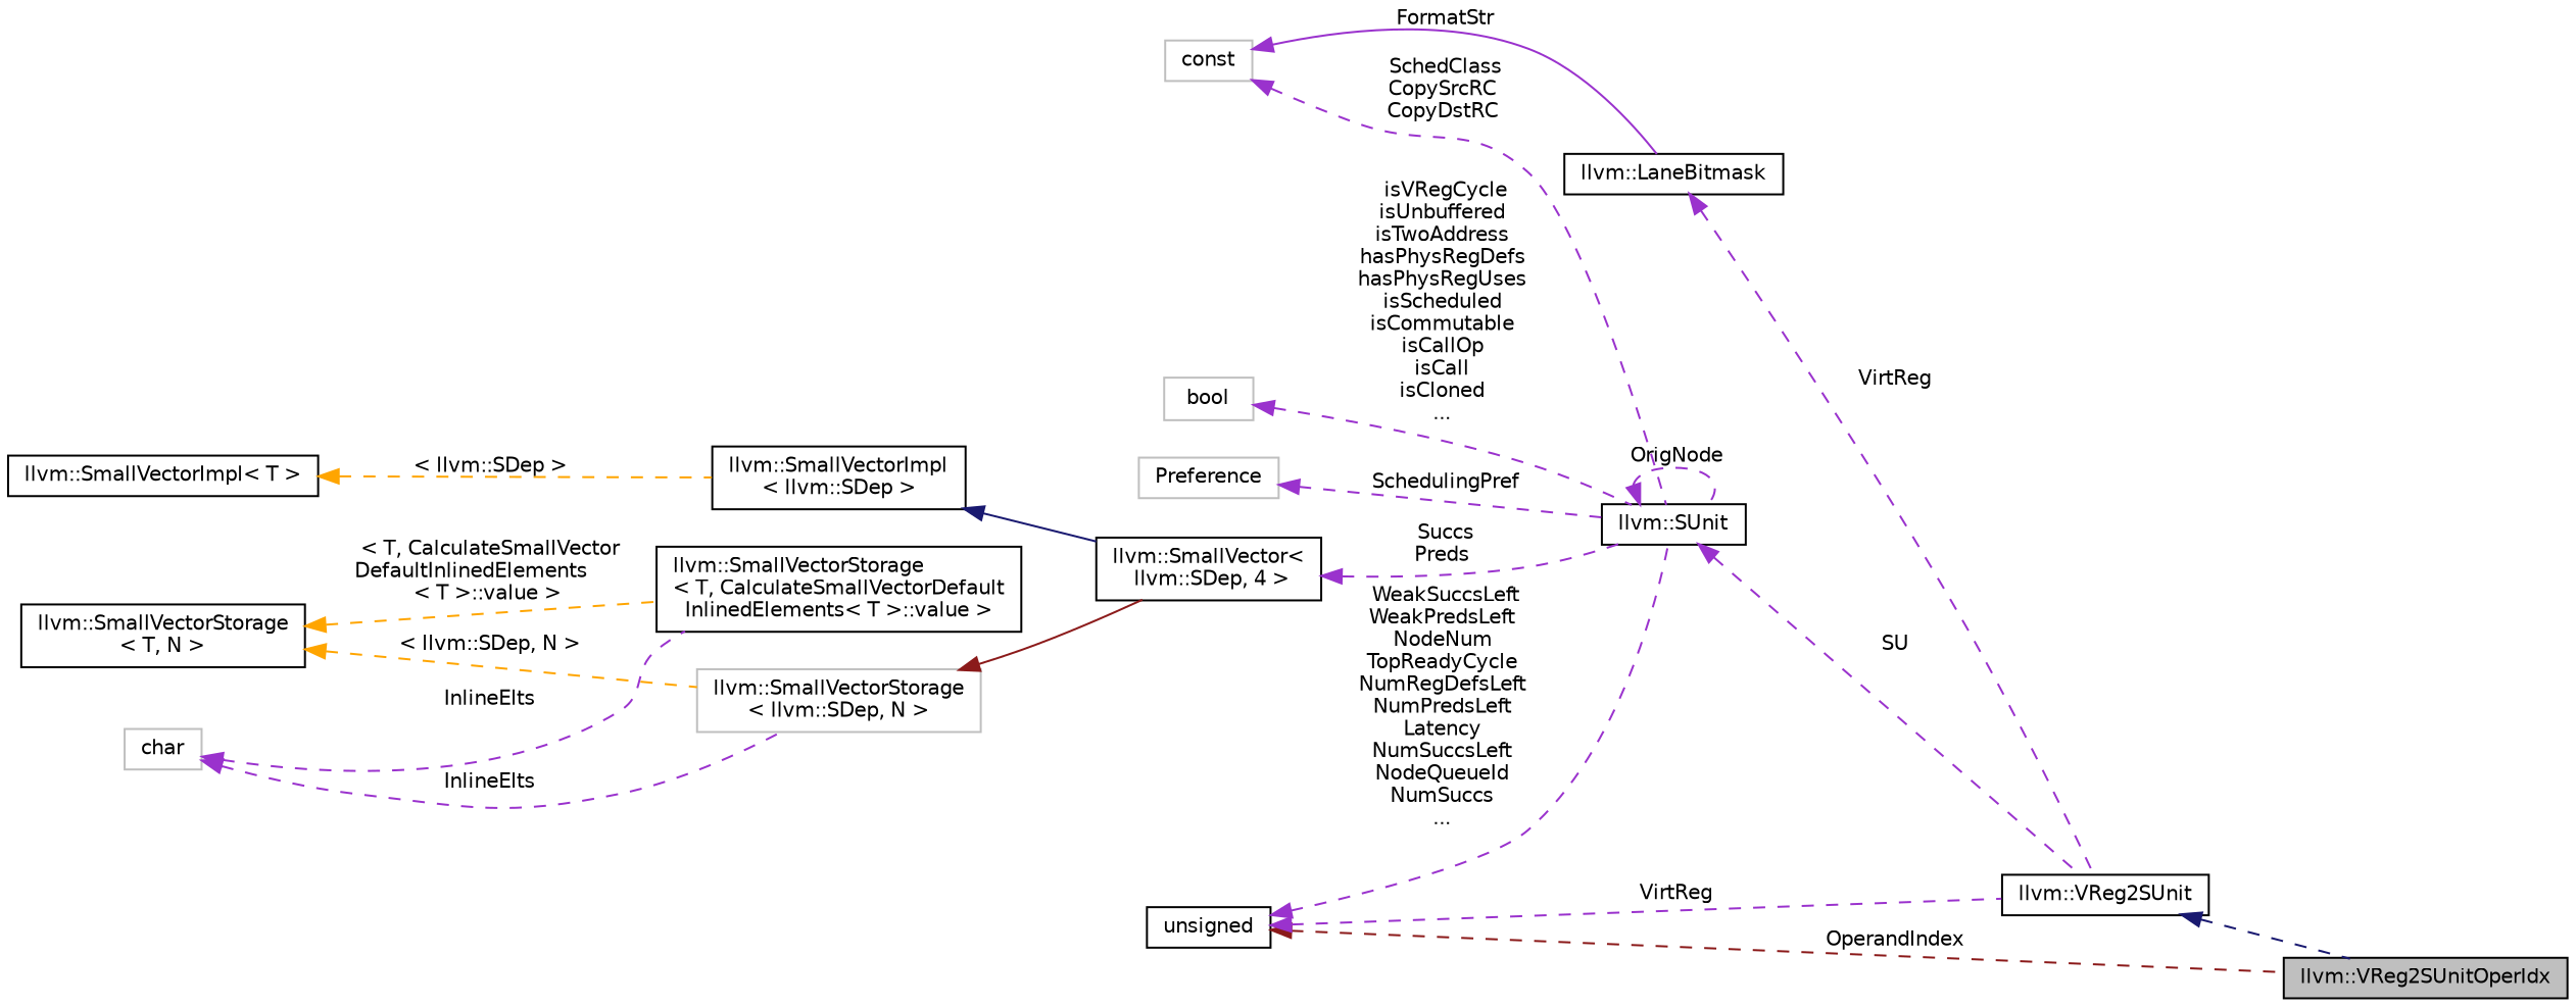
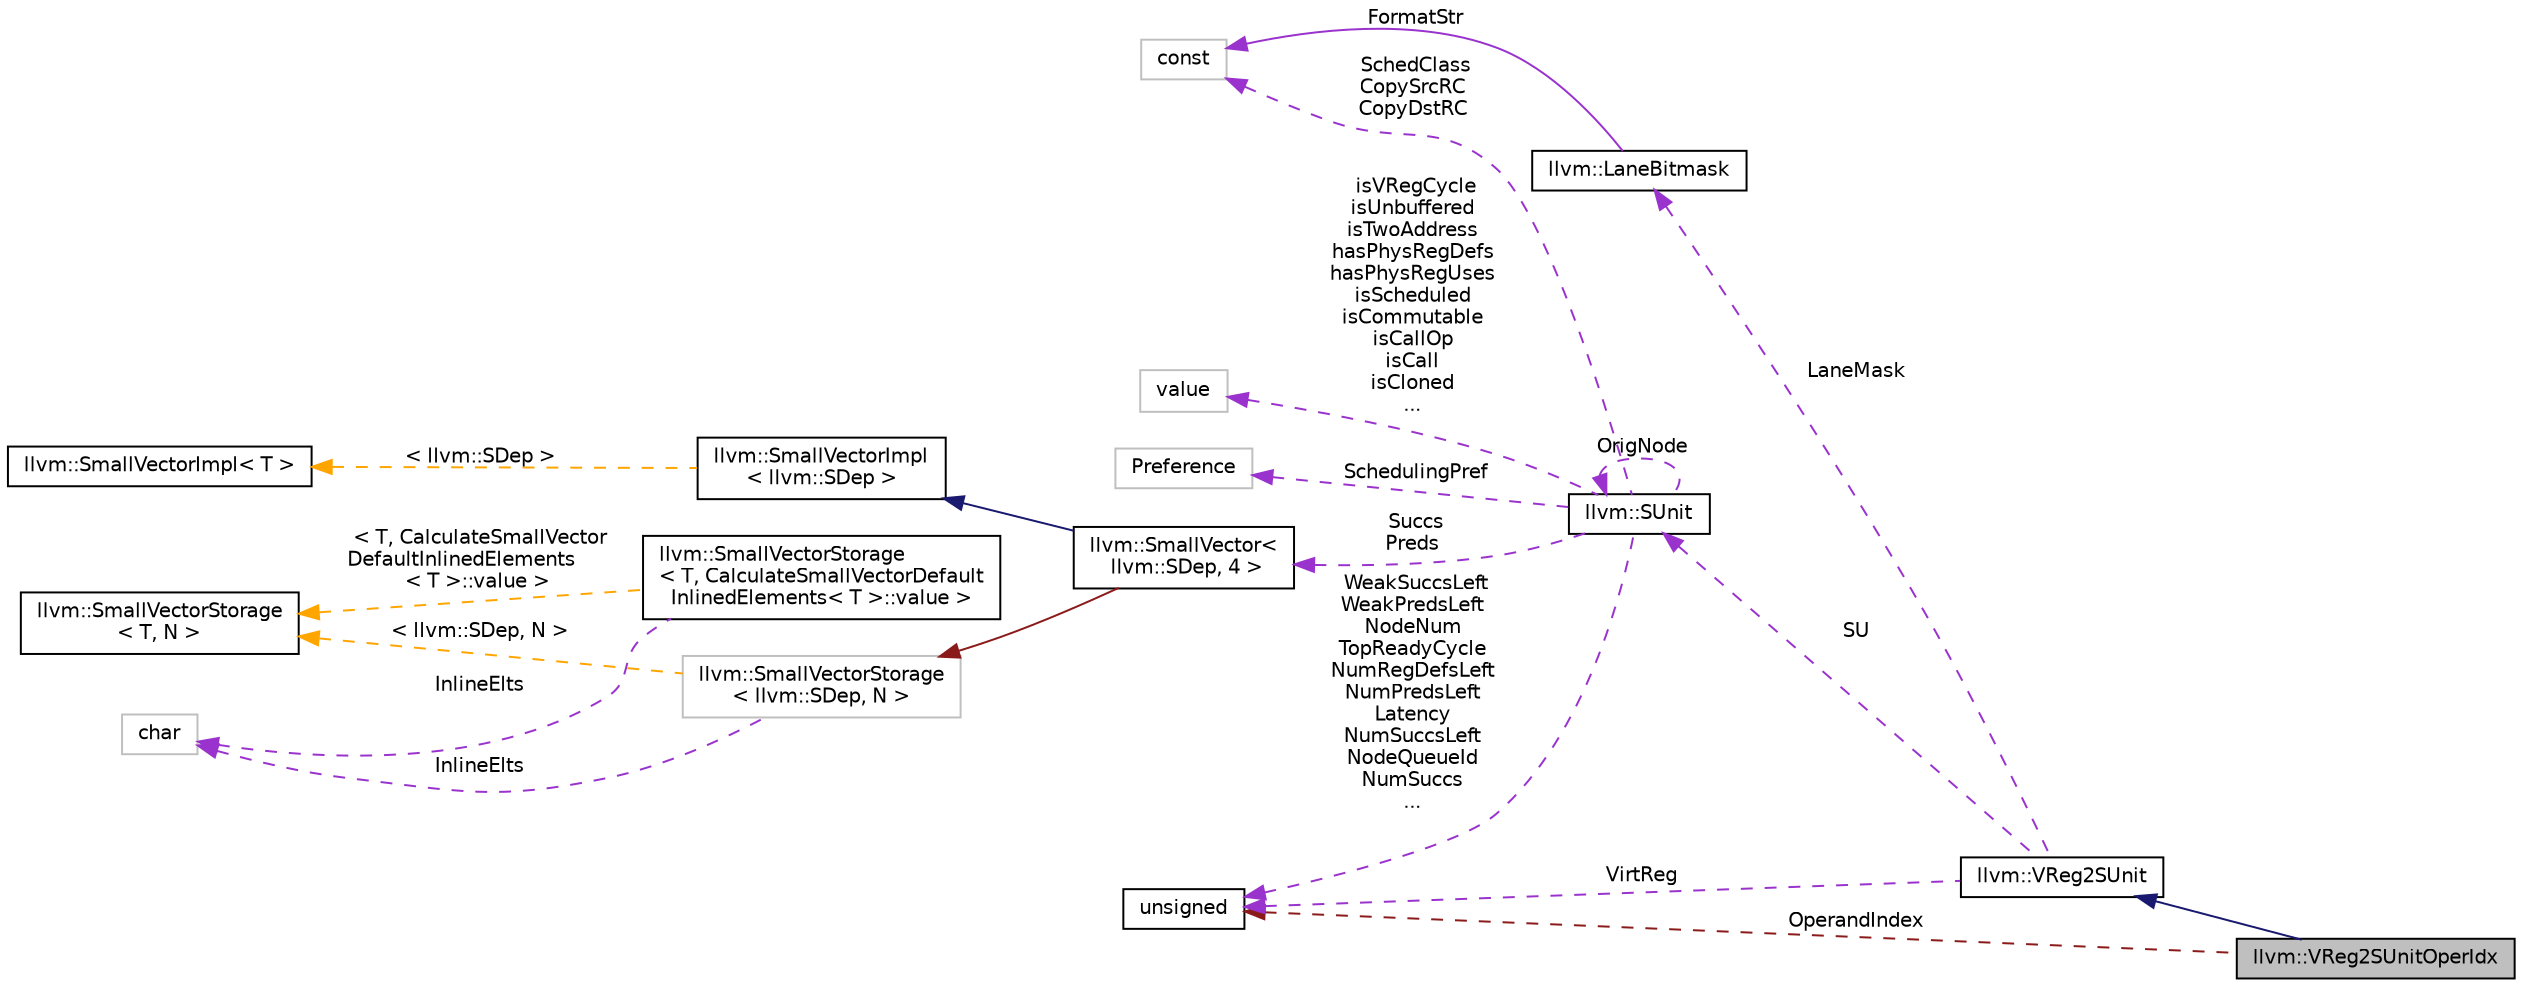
  digraph {
    rankdir=LR
    node [color=black fontname=Helvetica fontsize=10 shape=record]
    edge [color=darkorchid3 dir=back fontname=Helvetica fontsize=10 labelfontname=Helvetica labelfontsize=10 style=dashed]
    n1 [fillcolor=grey75 fontcolor=black height=0.2 label="llvm::VReg2SUnitOperIdx" style=filled width=0.4]
    n2 [height=0.2 label="llvm::VReg2SUnit" width=0.4]
    n3 [height=0.2 label="llvm::SUnit" width=0.4]
    n4 [height=0.2 label="llvm::SmallVector\<\l llvm::SDep, 4 \>" width=0.4]
    n5 [height=0.2 label="llvm::SmallVectorImpl\l\< llvm::SDep \>" width=0.4]
    n6 [height=0.2 label="llvm::SmallVectorImpl\< T \>" width=0.4]
    n7 [color=grey75 height=0.2 label="llvm::SmallVectorStorage\l\< llvm::SDep, N \>" width=0.4]
    n8 [color=grey75 height=0.2 label=char width=0.4]
    n9 [height=0.2 label="llvm::SmallVectorStorage\l\< T, CalculateSmallVectorDefault\lInlinedElements\< T \>::value \>" width=0.4]
    n10 [height=0.2 label="llvm::SmallVectorStorage\l\< T, N \>" width=0.4]
-   n11 [color=grey75 height=0.2 label=bool width=0.4]
+   n11 [color=grey75 height=0.2 label=value width=0.4]
    n12 [color=grey75 height=0.2 label=Preference width=0.4]
    n13 [height=0.2 label=unsigned width=0.4]
    n14 [color=grey75 height=0.2 label=const width=0.4]
    n15 [height=0.2 label="llvm::LaneBitmask" width=0.4]
-   n2 -> n1 [color=midnightblue]
+   n2 -> n1 [color=midnightblue style=solid]
    n3 -> n2 [label=" SU"]
    n3 -> n3 [label=" OrigNode"]
    n4 -> n3 [label=" Succs\nPreds"]
    n5 -> n4 [color=midnightblue style=solid]
    n6 -> n5 [color=orange label=" \< llvm::SDep \>"]
    n7 -> n4 [color=firebrick4 style=solid]
    n8 -> n7 [label=" InlineElts"]
    n8 -> n9 [label=" InlineElts"]
    n10 -> n7 [color=orange label=" \< llvm::SDep, N \>"]
    n10 -> n9 [color=orange label=" \< T, CalculateSmallVector\lDefaultInlinedElements\l\< T \>::value \>"]
    n11 -> n3 [label=" isVRegCycle\nisUnbuffered\nisTwoAddress\nhasPhysRegDefs\nhasPhysRegUses\nisScheduled\nisCommutable\nisCallOp\nisCall\nisCloned\n..."]
    n12 -> n3 [label=" SchedulingPref"]
    n13 -> n1 [color=firebrick4 label=" OperandIndex"]
    n13 -> n2 [label=" VirtReg"]
    n13 -> n3 [label=" WeakSuccsLeft\nWeakPredsLeft\nNodeNum\nTopReadyCycle\nNumRegDefsLeft\nNumPredsLeft\nLatency\nNumSuccsLeft\nNodeQueueId\nNumSuccs\n..."]
    n14 -> n3 [label=" SchedClass\nCopySrcRC\nCopyDstRC"]
    n14 -> n15 [label=" FormatStr" style=solid]
-   n15 -> n2 [label=" VirtReg"]
+   n15 -> n2 [label=" LaneMask"]
  }
